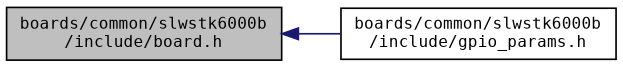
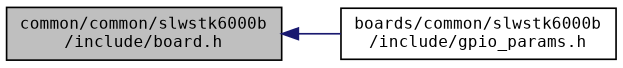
  digraph {
    rankdir=LR
    fontname="DejaVu Sans Mono"
    node [color=black fontname="DejaVu Sans Mono" fontsize=10 shape=record style=filled]
-   n1 [fillcolor=grey75 fontcolor=black height=0.2 label="boards/common/slwstk6000b\l/include/board.h" width=0.4]
+   n1 [fillcolor=grey75 fontcolor=black height=0.2 label="common/common/slwstk6000b\l/include/board.h" width=0.4]
    n2 [fillcolor=white height=0.2 label="boards/common/slwstk6000b\l/include/gpio_params.h" width=0.4]
    n1 -> n2 [color=midnightblue dir=back fontname="DejaVu Sans Mono" fontsize=10 labelfontname=Helvetica labelfontsize=10 style=solid]
  }
